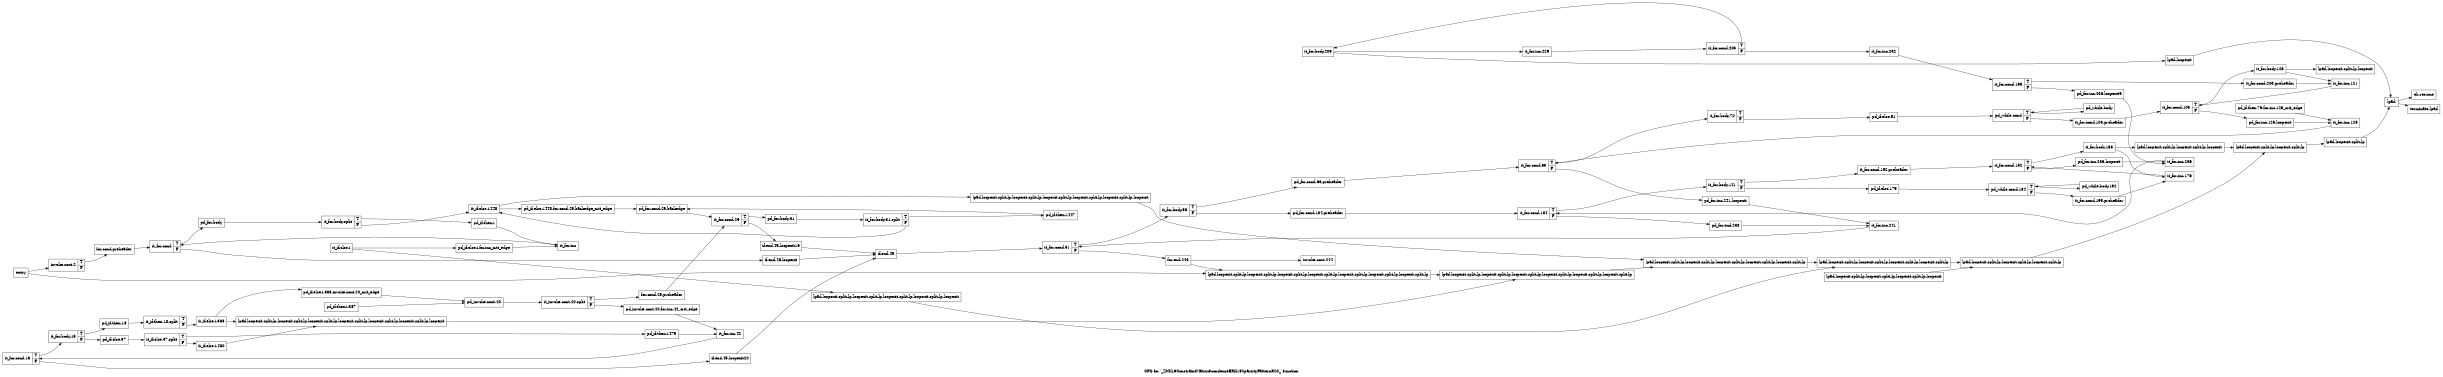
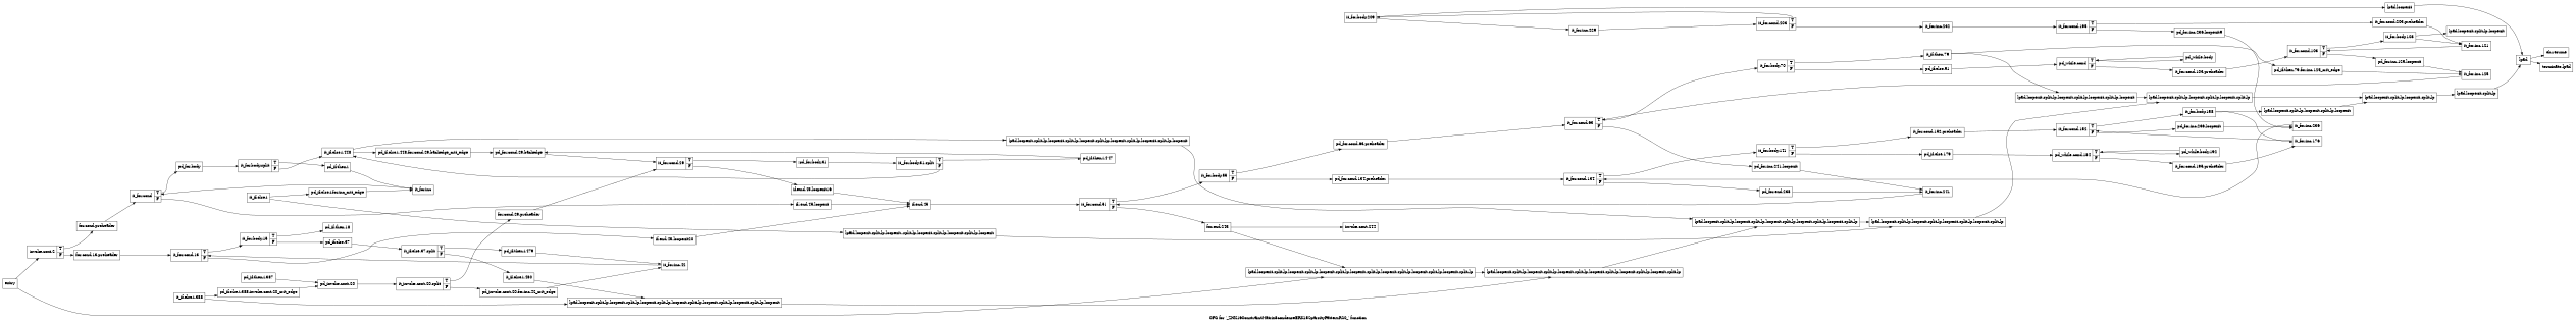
  digraph {
    label="CFG for '_ZNK16ConstraintMatrix8condenseERK15SparsityPatternRS0_' function"
    rankdir=LR
    node [shape=record]
    n1 [label="{entry}"]
    n2 [label="{invoke.cont.2|{<s0>T|<s1>F}}"]
    n3 [label="{lpad.loopexit.split-lp.loopexit.split-lp.loopexit.split-lp.loopexit.split-lp.loopexit.split-lp.loopexit.split-lp.loopexit.split-lp}"]
    n4 [label="{for.cond.preheader}"]
+   n5 [label="{for.cond.13.preheader}"]
    n6 [label="{lpad.loopexit.split-lp.loopexit.split-lp.loopexit.split-lp.loopexit.split-lp.loopexit.split-lp.loopexit.split-lp}"]
    n7 [label="{it_for.cond|{<s0>T|<s1>F}}"]
    n8 [label="{it_for.cond.13|{<s0>T|<s1>F}}"]
    n9 [label="{lpad.loopexit.split-lp.loopexit.split-lp.loopexit.split-lp.loopexit.split-lp.loopexit.split-lp}"]
    n10 [label="{pd_for.body}"]
    n11 [label="{if.end.45.loopexit}"]
    n12 [label="{it_for.body.15|{<s0>T|<s1>F}}"]
    n13 [label="{if.end.45.loopexit20}"]
    n14 [label="{pd_if.then.18}"]
    n15 [label="{pd_if.else.37}"]
    n16 [label="{if.end.45}"]
    n17 [label="{it_for.body.split|{<s0>T|<s1>F}}"]
    n18 [label="{pd_if.then.i}"]
    n19 [label="{it_if.else.i.448}"]
    n20 [label="{it_for.cond.51|{<s0>T|<s1>F}}"]
    n21 [label="{it_for.inc}"]
    n22 [label="{it_if.else.i}"]
    n23 [label="{pd_if.else.i.for.inc_crit_edge}"]
    n24 [label="{lpad.loopexit.split-lp.loopexit.split-lp.loopexit.split-lp.loopexit.split-lp.loopexit}"]
    n25 [label="{lpad.loopexit.split-lp.loopexit.split-lp.loopexit.split-lp.loopexit.split-lp}"]
    n26 [label="{lpad.loopexit.split-lp.loopexit.split-lp.loopexit.split-lp}"]
    n27 [label="{lpad.loopexit}"]
    n28 [label="{lpad}"]
    n29 [label="{eh.resume}"]
    n30 [label="{terminate.lpad}"]
    n31 [label="{lpad.loopexit.split-lp.loopexit}"]
    n32 [label="{lpad.loopexit.split-lp}"]
    n33 [label="{lpad.loopexit.split-lp.loopexit.split-lp.loopexit}"]
    n34 [label="{lpad.loopexit.split-lp.loopexit.split-lp}"]
    n35 [label="{lpad.loopexit.split-lp.loopexit.split-lp.loopexit.split-lp.loopexit}"]
    n36 [label="{lpad.loopexit.split-lp.loopexit.split-lp.loopexit.split-lp.loopexit.split-lp.loopexit.split-lp.loopexit}"]
    n37 [label="{lpad.loopexit.split-lp.loopexit.split-lp.loopexit.split-lp.loopexit.split-lp.loopexit.split-lp.loopexit.split-lp.loopexit}"]
-   n38 [label="{it_if.then.18.split|{<s0>T|<s1>F}}"]
    n39 [label="{it_if.else.37.split|{<s0>T|<s1>F}}"]
    n40 [label="{it_if.else.i.388}"]
    n41 [label="{pd_if.then.i.479}"]
    n42 [label="{it_if.else.i.480}"]
    n43 [label="{pd_if.then.i.387}"]
    n44 [label="{pd_invoke.cont.20}"]
    n45 [label="{pd_if.else.i.388.invoke.cont.20_crit_edge}"]
    n46 [label="{it_invoke.cont.20.split|{<s0>T|<s1>F}}"]
    n47 [label="{for.cond.29.preheader}"]
    n48 [label="{pd_invoke.cont.20.for.inc.42_crit_edge}"]
    n49 [label="{it_for.cond.29|{<s0>T|<s1>F}}"]
    n50 [label="{it_for.inc.42}"]
    n51 [label="{pd_for.body.31}"]
    n52 [label="{if.end.45.loopexit16}"]
    n53 [label="{it_for.body.31.split|{<s0>T|<s1>F}}"]
    n54 [label="{pd_if.then.i.447}"]
    n55 [label="{pd_for.cond.29.backedge}"]
    n56 [label="{pd_if.else.i.448.for.cond.29.backedge_crit_edge}"]
    n57 [label="{it_for.body.55|{<s0>T|<s1>F}}"]
    n58 [label="{for.end.243}"]
    n59 [label="{pd_for.cond.63.preheader}"]
    n60 [label="{pd_for.cond.134.preheader}"]
    n61 [label="{invoke.cont.244}"]
    n62 [label="{it_for.cond.63|{<s0>T|<s1>F}}"]
    n63 [label="{it_for.cond.134|{<s0>T|<s1>F}}"]
    n64 [label="{it_for.body.70|{<s0>T|<s1>F}}"]
    n65 [label="{pd_for.inc.241.loopexit}"]
    n66 [label="{it_for.body.141|{<s0>T|<s1>F}}"]
    n67 [label="{pd_for.end.238}"]
    n68 [label="{it_for.cond.152.preheader}"]
    n69 [label="{pd_if.else.179}"]
    n70 [label="{it_for.inc.241}"]
+   n71 [label="{it_if.then.79}"]
    n72 [label="{pd_if.else.91}"]
    n73 [label="{pd_if.then.79.for.inc.125_crit_edge}"]
    n74 [label="{pd_while.cond|{<s0>T|<s1>F}}"]
    n75 [label="{it_for.inc.125}"]
    n76 [label="{pd_while.body}"]
    n77 [label="{it_for.cond.103.preheader}"]
    n78 [label="{it_for.cond.103|{<s0>T|<s1>F}}"]
    n79 [label="{it_for.body.108}"]
    n80 [label="{pd_for.inc.125.loopexit}"]
    n81 [label="{it_for.inc.121}"]
    n82 [label="{it_for.cond.152|{<s0>T|<s1>F}}"]
    n83 [label="{pd_while.cond.184|{<s0>T|<s1>F}}"]
    n84 [label="{it_for.body.158}"]
    n85 [label="{pd_for.inc.236.loopexit}"]
    n86 [label="{pd_while.body.192}"]
    n87 [label="{it_for.cond.195.preheader}"]
    n88 [label="{it_for.inc.176}"]
    n89 [label="{it_for.inc.236}"]
    n90 [label="{it_for.cond.195|{<s0>T|<s1>F}}"]
    n91 [label="{it_for.cond.203.preheader}"]
    n92 [label="{pd_for.inc.236.loopexit9}"]
    n93 [label="{it_for.cond.203|{<s0>T|<s1>F}}"]
    n94 [label="{it_for.body.209}"]
    n95 [label="{it_for.inc.232}"]
    n96 [label="{it_for.inc.229}"]
    n1 -> n2
    n1 -> n3
    n2 -> n4 [tailport=s0]
+   n2 -> n5 [tailport=s1]
    n3 -> n6
    n4 -> n7
+   n5 -> n8
    n6 -> n9
    n7 -> n10 [tailport=s0]
    n7 -> n11 [tailport=s1]
    n8 -> n12 [tailport=s0]
    n8 -> n13 [tailport=s1]
    n9 -> n25
    n10 -> n17
    n11 -> n16
    n12 -> n14 [tailport=s0]
    n12 -> n15 [tailport=s1]
    n13 -> n16
-   n14 -> n38
    n15 -> n39
    n16 -> n20
    n17 -> n18 [tailport=s0]
    n17 -> n19 [tailport=s1]
    n18 -> n21
    n19 -> n36
    n19 -> n56
    n20 -> n57 [tailport=s0]
    n20 -> n58 [tailport=s1]
    n21 -> n7
    n22 -> n23
    n22 -> n24
    n23 -> n21
    n24 -> n25
    n25 -> n26
    n26 -> n34
    n27 -> n28
    n28 -> n29
    n28 -> n30
    n32 -> n28
    n33 -> n34
    n34 -> n32
    n35 -> n26
    n36 -> n9
    n37 -> n6
-   n38 -> n40 [tailport=s1]
    n39 -> n41 [tailport=s0]
    n39 -> n42 [tailport=s1]
    n40 -> n37
    n40 -> n45
    n41 -> n50
    n42 -> n37
    n43 -> n44
    n44 -> n46
    n45 -> n44
    n46 -> n47 [tailport=s0]
    n46 -> n48 [tailport=s1]
    n47 -> n49
    n48 -> n50
    n49 -> n51 [tailport=s0]
    n49 -> n52 [tailport=s1]
    n50 -> n8
    n51 -> n53
    n52 -> n16
    n53 -> n19 [tailport=s1]
    n53 -> n54 [tailport=s0]
    n54 -> n55
    n55 -> n49
    n56 -> n55
    n57 -> n59 [tailport=s0]
    n57 -> n60 [tailport=s1]
    n58 -> n3
    n58 -> n61
    n59 -> n62
    n60 -> n63
    n62 -> n64 [tailport=s0]
    n62 -> n65 [tailport=s1]
    n63 -> n66 [tailport=s0]
    n63 -> n67 [tailport=s1]
+   n64 -> n71 [tailport=s0]
    n64 -> n72 [tailport=s1]
    n65 -> n70
    n66 -> n68 [tailport=s0]
    n66 -> n69 [tailport=s1]
    n67 -> n70
    n68 -> n82
    n69 -> n83
    n70 -> n20
+   n71 -> n35
+   n71 -> n73
    n72 -> n74
    n73 -> n75
    n74 -> n76 [tailport=s0]
    n74 -> n77 [tailport=s1]
    n75 -> n62
    n76 -> n74
    n77 -> n78
    n78 -> n79 [tailport=s0]
    n78 -> n80 [tailport=s1]
    n79 -> n31
    n79 -> n81
    n80 -> n75
    n81 -> n78
    n82 -> n84 [tailport=s0]
    n82 -> n85 [tailport=s1]
    n83 -> n86 [tailport=s0]
    n83 -> n87 [tailport=s1]
    n84 -> n33
    n84 -> n88
    n85 -> n89
    n86 -> n83
    n87 -> n88
    n88 -> n82
    n89 -> n63
    n90 -> n91 [tailport=s0]
    n90 -> n92 [tailport=s1]
    n91 -> n81
    n92 -> n89
    n93 -> n94 [tailport=s0]
    n93 -> n95 [tailport=s1]
    n94 -> n27
    n94 -> n96
    n95 -> n90
    n96 -> n93
  }
